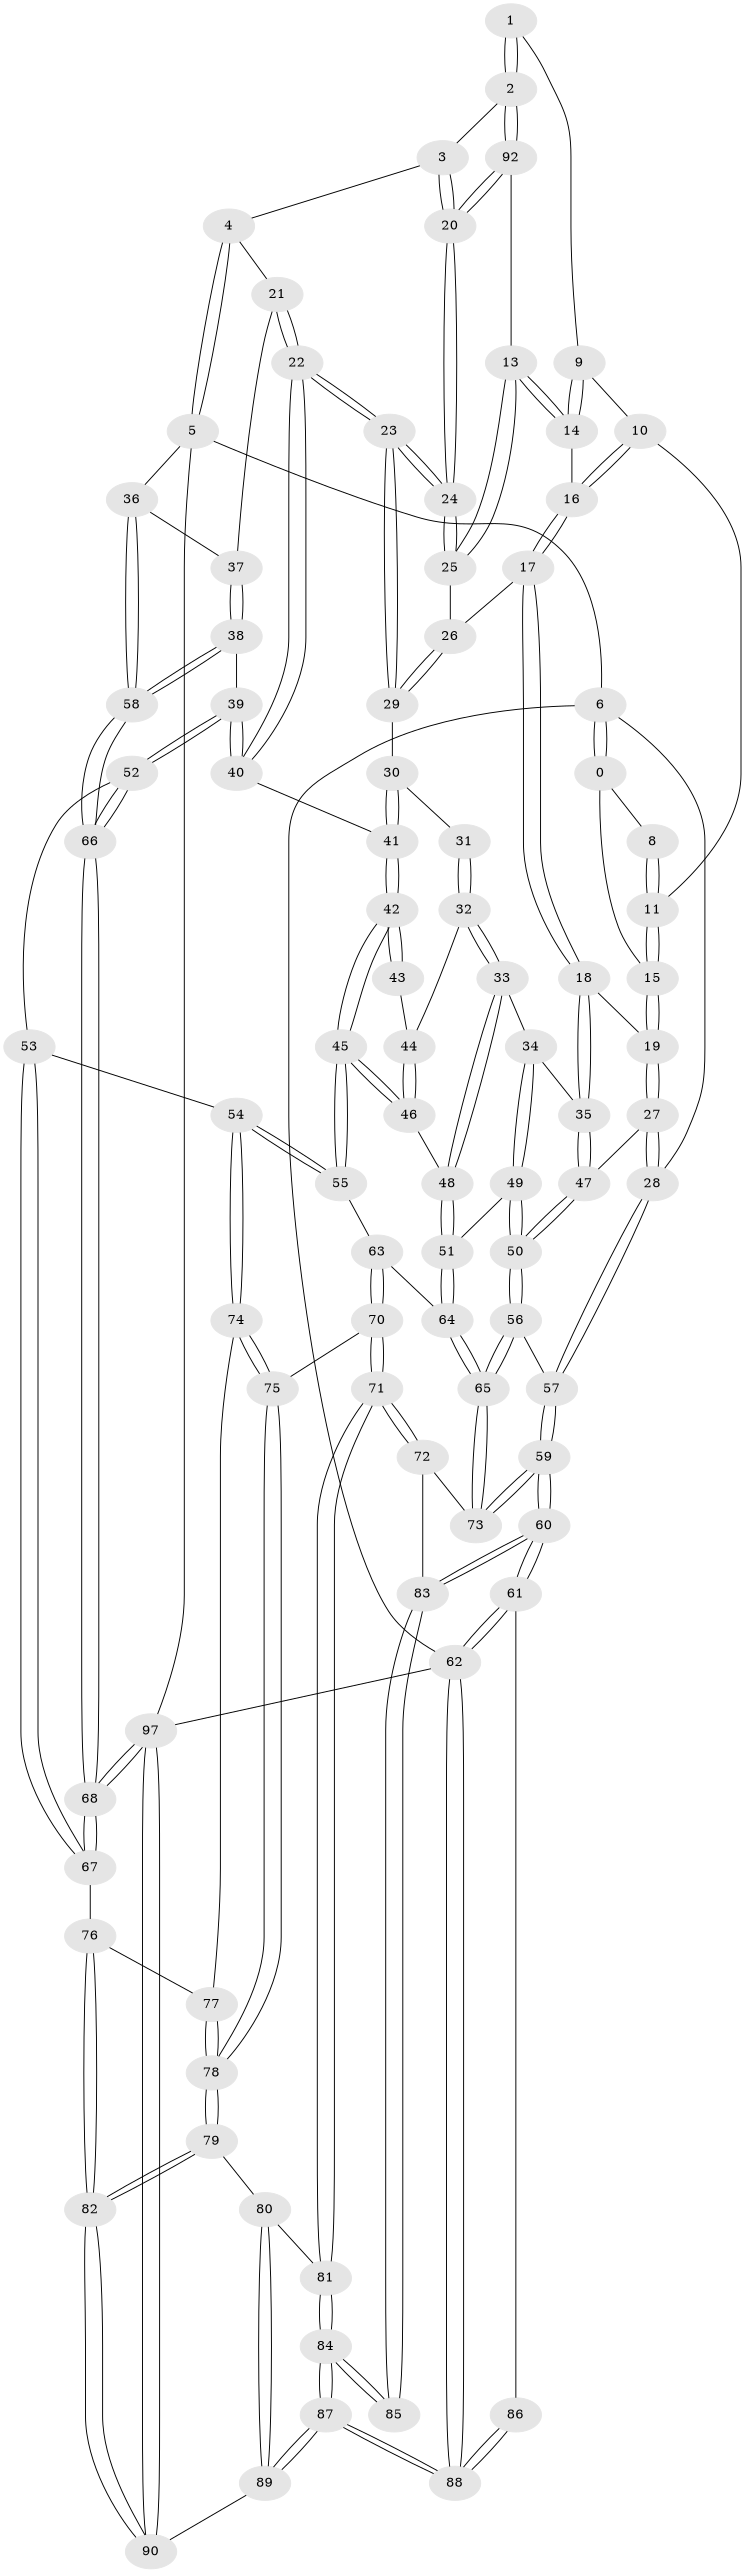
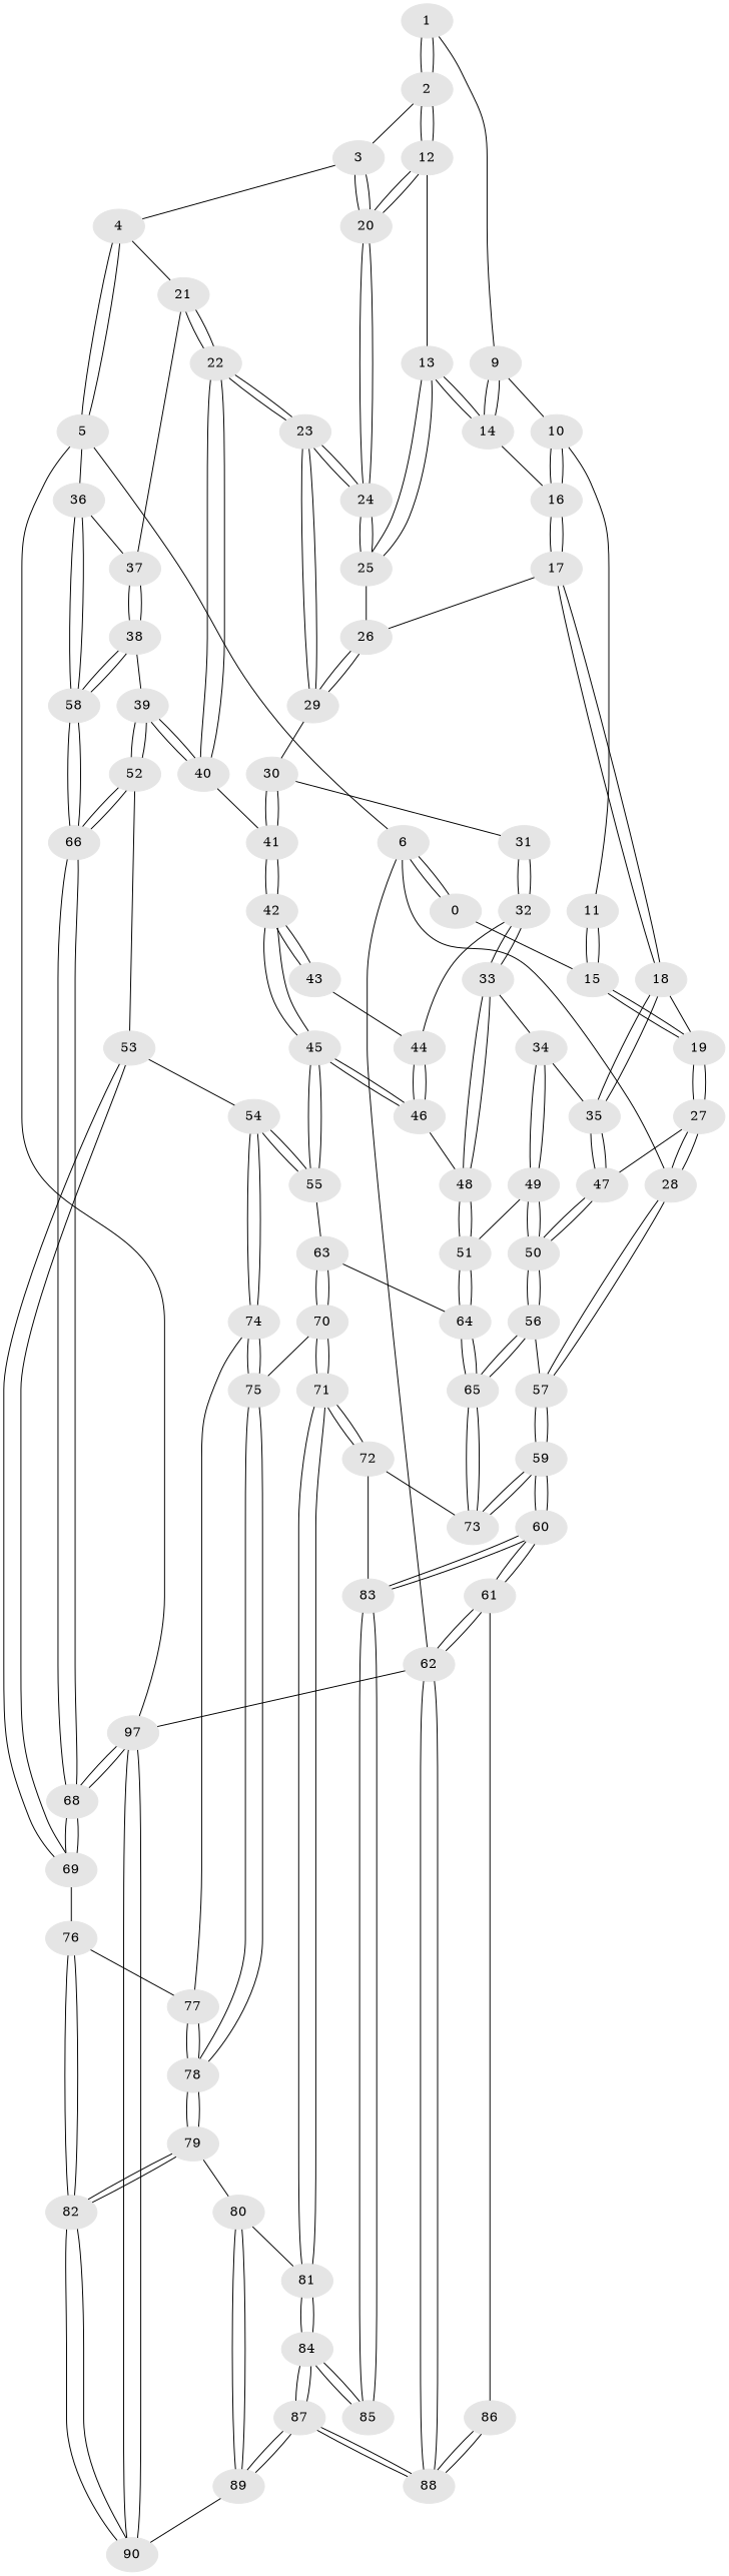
  graph {
    node [color=gray90 style=filled]
    1
    2
    9
    3
-   12 [label=92]
+   12
    10
    14
    4
    20
    13
    5
    21
    24
    6
    36
    n16 [label=97]
    22
    37
    n19 [label=0]
    28
    62
    58
    68
    90
-   8
    15
    57
    88
    11
    19
    16
    17
    25
    26
    27
    18
    35
    29
    47
    23
    40
    38
    41
    30
    50
    59
    31
    32
    42
    33
    44
    43
    34
    48
    46
    49
    51
    66
    39
    52
    53
    45
    55
    63
    56
    64
    65
    54
-   69 [label=67]
+   69
    74
    76
    75
    77
    70
    73
    60
    61
    83
    86
    85
    71
    82
    72
    81
    78
    84
    79
    80
    89
    87
    1 -- 2
    1 -- 2
    1 -- 9
    2 -- 3
    2 -- 12
    2 -- 12
    9 -- 10
    9 -- 14
    9 -- 14
    3 -- 4
    3 -- 20
    3 -- 20
    12 -- 20
    12 -- 20
    12 -- 13
    10 -- 11
    10 -- 16
    10 -- 16
    14 -- 16
    4 -- 5
    4 -- 5
    4 -- 21
    20 -- 24
    20 -- 24
    13 -- 14
    13 -- 14
    13 -- 25
    13 -- 25
    5 -- 6
    5 -- 36
    5 -- n16
    21 -- 22
    21 -- 22
    21 -- 37
    24 -- 25
    24 -- 25
    6 -- n19
    6 -- n19
    6 -- 28
    6 -- 62
    36 -- 37
    36 -- 58
    36 -- 58
    n16 -- 68
    n16 -- 68
    n16 -- 90
    n16 -- 90
    22 -- 23
    22 -- 23
    22 -- 40
    22 -- 40
    37 -- 38
    37 -- 38
-   n19 -- 8
    n19 -- 15
    28 -- 57
    28 -- 57
    62 -- n16
    62 -- 88
    62 -- 88
    58 -- 66
    58 -- 66
    68 -- 69
    68 -- 69
-   8 -- 11
-   8 -- 11
    15 -- 19
    15 -- 19
    57 -- 59
    57 -- 59
    11 -- 15
    11 -- 15
    19 -- 27
    19 -- 27
    16 -- 17
    16 -- 17
    17 -- 26
    17 -- 18
    17 -- 18
    25 -- 26
    26 -- 29
    26 -- 29
    27 -- 28
    27 -- 28
    27 -- 47
    18 -- 19
    18 -- 35
    18 -- 35
    35 -- 47
    35 -- 47
    29 -- 30
    47 -- 50
    47 -- 50
    23 -- 24
    23 -- 24
    23 -- 29
    23 -- 29
    40 -- 41
    38 -- 58
    38 -- 58
    38 -- 39
    41 -- 42
    41 -- 42
    30 -- 41
    30 -- 41
    30 -- 31
    50 -- 56
    50 -- 56
    59 -- 73
    59 -- 73
    59 -- 60
    59 -- 60
    31 -- 32
    31 -- 32
    32 -- 33
    32 -- 33
    32 -- 44
    42 -- 43
    42 -- 43
    42 -- 45
    42 -- 45
    33 -- 34
    33 -- 48
    33 -- 48
    44 -- 46
    44 -- 46
    43 -- 44
    34 -- 35
    34 -- 49
    34 -- 49
    48 -- 51
    48 -- 51
    46 -- 48
    49 -- 50
    49 -- 50
    49 -- 51
    51 -- 64
    51 -- 64
    66 -- 68
    66 -- 68
    39 -- 40
    39 -- 40
    39 -- 52
    39 -- 52
    52 -- 66
    52 -- 66
    52 -- 53
    53 -- 54
    53 -- 69
    53 -- 69
    45 -- 46
    45 -- 46
    45 -- 55
    45 -- 55
    55 -- 63
    63 -- 64
    63 -- 70
    63 -- 70
    56 -- 57
    56 -- 65
    56 -- 65
    64 -- 65
    64 -- 65
    65 -- 73
    65 -- 73
    54 -- 55
    54 -- 55
    54 -- 74
    54 -- 74
    69 -- 76
    74 -- 75
    74 -- 75
    74 -- 77
    76 -- 77
    76 -- 82
    76 -- 82
    75 -- 78
    75 -- 78
    77 -- 78
    77 -- 78
    70 -- 75
    70 -- 71
    70 -- 71
    60 -- 61
    60 -- 61
    60 -- 83
    60 -- 83
    61 -- 62
    61 -- 62
    61 -- 86
    83 -- 85
    83 -- 85
    86 -- 88
    86 -- 88
    71 -- 72
    71 -- 72
    71 -- 81
    71 -- 81
    82 -- 90
    82 -- 90
    72 -- 73
    72 -- 83
    81 -- 84
    81 -- 84
    78 -- 79
    78 -- 79
    84 -- 85
    84 -- 85
    84 -- 87
    84 -- 87
    79 -- 82
    79 -- 82
    79 -- 80
    80 -- 81
    80 -- 89
    80 -- 89
    89 -- 90
    87 -- 88
    87 -- 88
    87 -- 89
    87 -- 89
  }
